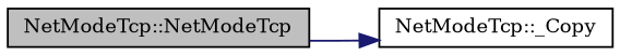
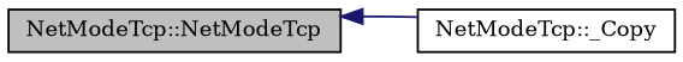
  digraph {
    rankdir=LR
    fontname="DejaVu Serif"
    node [color=black fontname="DejaVu Serif" fontsize=10 shape=record style=filled]
    n1 [fillcolor=grey75 fontcolor=black height=0.2 label="NetModeTcp::NetModeTcp" width=0.4]
    n2 [fillcolor=white height=0.2 label="NetModeTcp::_Copy" width=0.4]
-   n1 -> n2 [color=midnightblue fontname="DejaVu Serif" fontsize=10 labelfontname=FreeSans labelfontsize=10 style=solid]
+   n2 -> n1 [color=midnightblue fontname="DejaVu Serif" fontsize=10 labelfontname=FreeSans labelfontsize=10 style=solid]
  }
